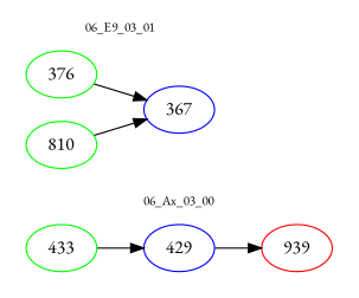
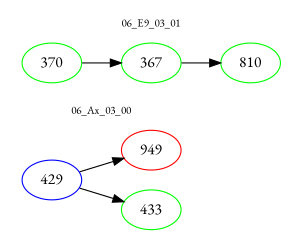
  digraph {
    fontname="EB Garamond"
    rankdir=LR
    node [color=green fontname="EB Garamond"]
    edge [color=black fontname="EB Garamond"]
    n1 [label=433]
    n2 [color=blue label=429]
-   n3 [color=red label=939]
-   n4 [label=376]
-   n5 [color=blue label=367]
+   n3 [color=red label=949]
+   n4 [label=370]
+   n5 [label=367]
    n6 [label=810]
    subgraph cluster_1 {
      color=white
      fontsize=10
      label="06_Ax_03_00"
      n1
      n2
      n3
    }
    subgraph cluster_2 {
      color=white
      fontsize=10
      label="06_E9_03_01"
      n4
      n5
      n6
    }
-   n1 -> n2
+   n2 -> n1
    n2 -> n3
    n4 -> n5
-   n6 -> n5
+   n5 -> n6
  }
